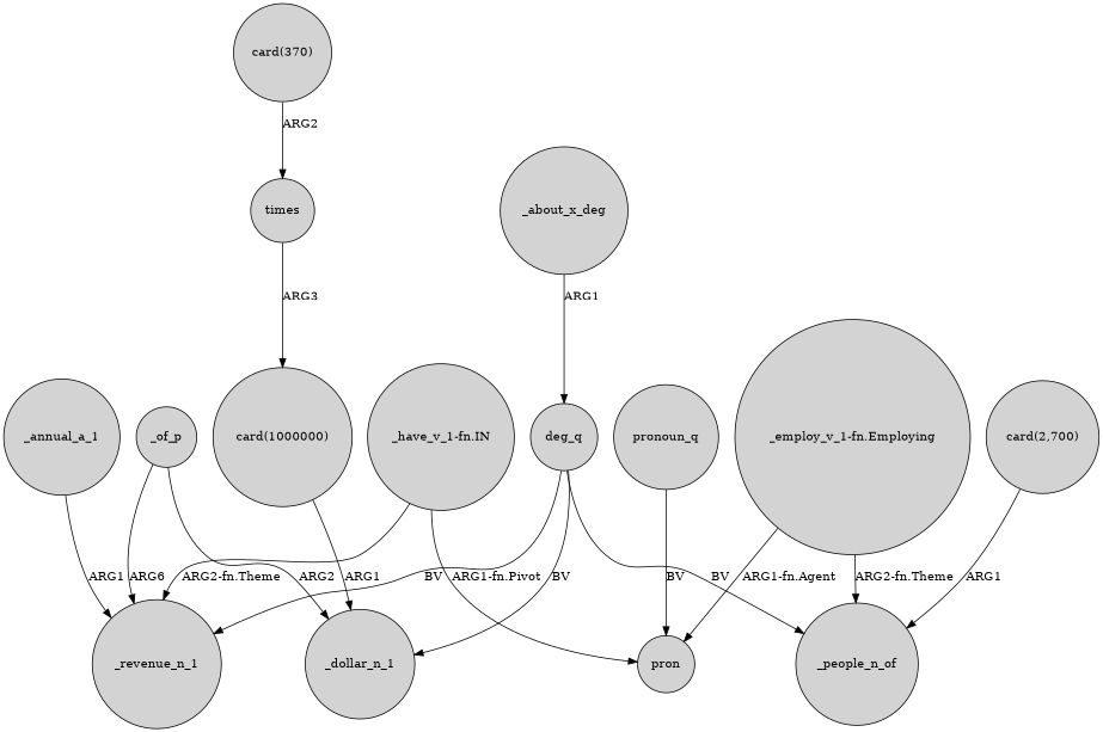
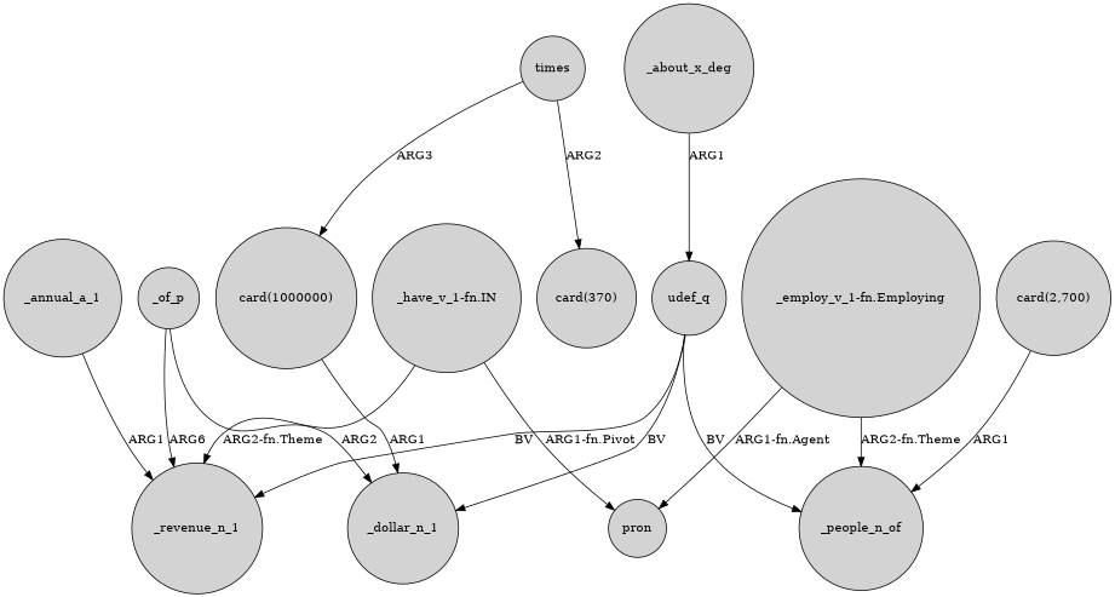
  digraph {
    node [shape=circle style=filled]
-   udef_q [label=deg_q]
+   udef_q
    _revenue_n_1
    _dollar_n_1
    _people_n_of
    times
    "card(370)"
    "card(1000000)"
    "_employ_v_1-fn.Employing"
    pron
    _annual_a_1
    _of_p
-   pronoun_q
    _about_x_deg
    "_have_v_1-fn.IN"
    "card(2,700)"
    udef_q -> _revenue_n_1 [label=BV]
    udef_q -> _dollar_n_1 [label=BV]
    udef_q -> _people_n_of [label=BV]
-   "card(370)" -> times [label=ARG2]
+   times -> "card(370)" [label=ARG2]
    times -> "card(1000000)" [label=ARG3]
    "card(1000000)" -> _dollar_n_1 [label=ARG1]
    "_employ_v_1-fn.Employing" -> _people_n_of [label="ARG2-fn.Theme"]
    "_employ_v_1-fn.Employing" -> pron [label="ARG1-fn.Agent"]
    _annual_a_1 -> _revenue_n_1 [label=ARG1]
    _of_p -> _revenue_n_1 [label=ARG6]
    _of_p -> _dollar_n_1 [label=ARG2]
-   pronoun_q -> pron [label=BV]
    _about_x_deg -> udef_q [label=ARG1]
    "_have_v_1-fn.IN" -> _revenue_n_1 [label="ARG2-fn.Theme"]
    "_have_v_1-fn.IN" -> pron [label="ARG1-fn.Pivot"]
    "card(2,700)" -> _people_n_of [label=ARG1]
  }
